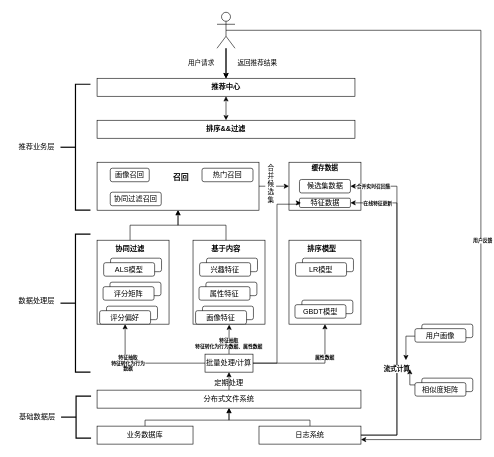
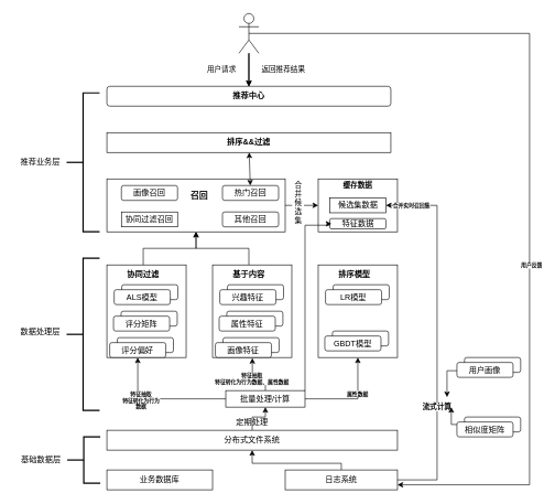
  <mxCell id="0" />
  <mxCell id="1" parent="0" />
- <mxCell id="2" style="edgeStyle=orthogonalEdgeStyle;rounded=0;orthogonalLoop=1;jettySize=auto;html=1;entryX=0.5;entryY=1;entryDx=0;entryDy=0;" parent="1" source="3" target="7" edge="1"><mxGeometry relative="1" as="geometry"><Array as="points"><mxPoint x="241" y="700" /><mxPoint x="381" y="700" /></Array></mxGeometry></mxCell>
  <mxCell id="3" value="业务数据库" style="rounded=0;whiteSpace=wrap;html=1;" parent="1" vertex="1"><mxGeometry x="161" y="710" width="160" height="30" as="geometry" /></mxCell>
  <mxCell id="4" style="edgeStyle=orthogonalEdgeStyle;rounded=0;orthogonalLoop=1;jettySize=auto;html=1;entryX=0.5;entryY=1;entryDx=0;entryDy=0;" parent="1" source="5" target="7" edge="1"><mxGeometry relative="1" as="geometry"><Array as="points"><mxPoint x="516" y="700" /><mxPoint x="381" y="700" /></Array></mxGeometry></mxCell>
  <mxCell id="5" value="日志系统" style="rounded=0;whiteSpace=wrap;html=1;" parent="1" vertex="1"><mxGeometry x="431" y="710" width="170" height="30" as="geometry" /></mxCell>
  <mxCell id="6" value="" style="edgeStyle=orthogonalEdgeStyle;rounded=0;orthogonalLoop=1;jettySize=auto;html=1;exitX=0.5;exitY=0;exitDx=0;exitDy=0;entryX=0.5;entryY=1;entryDx=0;entryDy=0;fontFamily=Georgia;" parent="1" source="7" target="11" edge="1"><mxGeometry relative="1" as="geometry" /></mxCell>
  <mxCell id="7" value="分布式文件系统" style="rounded=0;whiteSpace=wrap;html=1;gradientColor=none;" parent="1" vertex="1"><mxGeometry x="161" y="650" width="440" height="30" as="geometry" /></mxCell>
  <mxCell id="8" style="edgeStyle=orthogonalEdgeStyle;rounded=0;orthogonalLoop=1;jettySize=auto;html=1;entryX=0.5;entryY=1;entryDx=0;entryDy=0;fontFamily=Georgia;" parent="1" source="11" target="21" edge="1"><mxGeometry relative="1" as="geometry" /></mxCell>
  <mxCell id="9" style="edgeStyle=orthogonalEdgeStyle;rounded=0;orthogonalLoop=1;jettySize=auto;html=1;entryX=0.659;entryY=1.04;entryDx=0;entryDy=0;entryPerimeter=0;fontFamily=Georgia;fontSize=8;" parent="1" source="11" target="31" edge="1"><mxGeometry relative="1" as="geometry" /></mxCell>
  <mxCell id="10" style="edgeStyle=orthogonalEdgeStyle;rounded=0;orthogonalLoop=1;jettySize=auto;html=1;entryX=0.5;entryY=1;entryDx=0;entryDy=0;fontFamily=Georgia;fontSize=8;" parent="1" source="11" target="33" edge="1"><mxGeometry relative="1" as="geometry" /></mxCell>
- <mxCell id="11" value="批量处理/计算" style="rounded=0;whiteSpace=wrap;html=1;" parent="1" vertex="1"><mxGeometry x="341" y="590" width="80" height="30" as="geometry" /></mxCell>
+ <mxCell id="11" value="批量处理/计算" style="rounded=0;whiteSpace=wrap;html=1;" parent="1" vertex="1"><mxGeometry x="341" y="590" width="120" height="25" as="geometry" /></mxCell>
  <mxCell id="12" value="" style="group" parent="1" vertex="1" connectable="0"><mxGeometry x="161" y="400" width="120" height="140" as="geometry" /></mxCell>
  <mxCell id="13" value="" style="rounded=0;whiteSpace=wrap;html=1;" parent="12" vertex="1"><mxGeometry width="120" height="140" as="geometry" /></mxCell>
  <mxCell id="14" value="协同过滤" style="text;html=1;strokeColor=none;fillColor=none;align=center;verticalAlign=middle;whiteSpace=wrap;rounded=0;fontStyle=1" parent="12" vertex="1"><mxGeometry x="25" width="60" height="30" as="geometry" /></mxCell>
  <mxCell id="15" value="" style="group" parent="12" vertex="1" connectable="0"><mxGeometry x="10" y="30" width="97.5" height="30" as="geometry" /></mxCell>
  <mxCell id="16" value="" style="rounded=1;whiteSpace=wrap;html=1;" parent="15" vertex="1"><mxGeometry x="12.5" width="85" height="22.5" as="geometry" /></mxCell>
  <mxCell id="17" value="ALS模型" style="rounded=1;whiteSpace=wrap;html=1;" parent="15" vertex="1"><mxGeometry x="1" y="7.5" width="85" height="22.5" as="geometry" /></mxCell>
  <mxCell id="18" value="" style="rounded=1;whiteSpace=wrap;html=1;" parent="12" vertex="1"><mxGeometry x="21.5" y="70" width="85" height="22.5" as="geometry" /></mxCell>
  <mxCell id="19" value="评分矩阵" style="rounded=1;whiteSpace=wrap;html=1;" parent="12" vertex="1"><mxGeometry x="10" y="77.5" width="85" height="22.5" as="geometry" /></mxCell>
  <mxCell id="20" value="" style="rounded=1;whiteSpace=wrap;html=1;" parent="12" vertex="1"><mxGeometry x="15.75" y="110" width="85" height="22.5" as="geometry" /></mxCell>
  <mxCell id="21" value="评分偏好" style="rounded=1;whiteSpace=wrap;html=1;" parent="12" vertex="1"><mxGeometry x="4.25" y="117.5" width="85" height="22.5" as="geometry" /></mxCell>
  <mxCell id="22" value="" style="group" parent="1" vertex="1" connectable="0"><mxGeometry x="321" y="400" width="120" height="140" as="geometry" /></mxCell>
  <mxCell id="23" value="" style="rounded=0;whiteSpace=wrap;html=1;" parent="22" vertex="1"><mxGeometry width="120" height="140" as="geometry" /></mxCell>
  <mxCell id="24" value="基于内容" style="text;html=1;strokeColor=none;fillColor=none;align=center;verticalAlign=middle;whiteSpace=wrap;rounded=0;fontStyle=1" parent="22" vertex="1"><mxGeometry x="25" width="60" height="30" as="geometry" /></mxCell>
  <mxCell id="25" value="" style="group" parent="22" vertex="1" connectable="0"><mxGeometry x="10" y="30" width="97.5" height="30" as="geometry" /></mxCell>
  <mxCell id="26" value="" style="rounded=1;whiteSpace=wrap;html=1;" parent="25" vertex="1"><mxGeometry x="12.5" width="85" height="22.5" as="geometry" /></mxCell>
  <mxCell id="27" value="兴趣特征" style="rounded=1;whiteSpace=wrap;html=1;" parent="25" vertex="1"><mxGeometry x="1" y="7.5" width="85" height="22.5" as="geometry" /></mxCell>
  <mxCell id="28" value="" style="rounded=1;whiteSpace=wrap;html=1;" parent="22" vertex="1"><mxGeometry x="21.5" y="70" width="85" height="22.5" as="geometry" /></mxCell>
  <mxCell id="29" value="属性特征" style="rounded=1;whiteSpace=wrap;html=1;" parent="22" vertex="1"><mxGeometry x="10" y="77.5" width="85" height="22.5" as="geometry" /></mxCell>
  <mxCell id="30" value="" style="rounded=1;whiteSpace=wrap;html=1;" parent="22" vertex="1"><mxGeometry x="15.75" y="110" width="85" height="22.5" as="geometry" /></mxCell>
  <mxCell id="31" value="画像特征" style="rounded=1;whiteSpace=wrap;html=1;" parent="22" vertex="1"><mxGeometry x="4.25" y="117.5" width="85" height="22.5" as="geometry" /></mxCell>
  <mxCell id="32" value="" style="group" parent="1" vertex="1" connectable="0"><mxGeometry x="481" y="400" width="120" height="140" as="geometry" /></mxCell>
  <mxCell id="33" value="" style="rounded=0;whiteSpace=wrap;html=1;" parent="32" vertex="1"><mxGeometry width="120" height="140" as="geometry" /></mxCell>
  <mxCell id="34" value="排序模型" style="text;html=1;strokeColor=none;fillColor=none;align=center;verticalAlign=middle;whiteSpace=wrap;rounded=0;fontStyle=1" parent="32" vertex="1"><mxGeometry x="25" width="60" height="30" as="geometry" /></mxCell>
  <mxCell id="35" value="" style="group" parent="32" vertex="1" connectable="0"><mxGeometry x="10" y="30" width="97.5" height="30" as="geometry" /></mxCell>
  <mxCell id="36" value="" style="rounded=1;whiteSpace=wrap;html=1;" parent="35" vertex="1"><mxGeometry x="12.5" width="85" height="22.5" as="geometry" /></mxCell>
  <mxCell id="37" value="LR模型" style="rounded=1;whiteSpace=wrap;html=1;" parent="35" vertex="1"><mxGeometry x="1" y="7.5" width="85" height="22.5" as="geometry" /></mxCell>
  <mxCell id="38" value="" style="rounded=1;whiteSpace=wrap;html=1;" parent="32" vertex="1"><mxGeometry x="21.5" y="100" width="85" height="22.5" as="geometry" /></mxCell>
  <mxCell id="39" value="GBDT模型" style="rounded=1;whiteSpace=wrap;html=1;" parent="32" vertex="1"><mxGeometry x="10" y="107.5" width="85" height="22.5" as="geometry" /></mxCell>
  <mxCell id="40" value="定期处理" style="text;html=1;strokeColor=none;fillColor=none;align=center;verticalAlign=middle;whiteSpace=wrap;rounded=0;fontFamily=Georgia;" parent="1" vertex="1"><mxGeometry x="351" y="630" width="60" height="15" as="geometry" /></mxCell>
  <mxCell id="41" value="特征抽取&lt;br style=&quot;font-size: 8px;&quot;&gt;特征转化为行为数据" style="text;html=1;strokeColor=none;fillColor=none;align=center;verticalAlign=middle;whiteSpace=wrap;rounded=0;fontFamily=Georgia;fontSize=8;fontStyle=1;labelBackgroundColor=default;" parent="1" vertex="1"><mxGeometry x="183" y="590" width="60" height="30" as="geometry" /></mxCell>
  <mxCell id="42" value="特征抽取&lt;br style=&quot;font-size: 8px;&quot;&gt;特征转化为行为数据、属性数据" style="text;html=1;strokeColor=none;fillColor=none;align=center;verticalAlign=middle;whiteSpace=wrap;rounded=0;fontFamily=Georgia;fontSize=8;fontStyle=1;labelBackgroundColor=default;" parent="1" vertex="1"><mxGeometry x="321" y="560" width="120" height="23" as="geometry" /></mxCell>
  <mxCell id="43" value="属性数据" style="text;html=1;strokeColor=none;fillColor=none;align=center;verticalAlign=middle;whiteSpace=wrap;rounded=0;fontFamily=Georgia;fontSize=8;fontStyle=1;labelBackgroundColor=default;" parent="1" vertex="1"><mxGeometry x="511" y="583" width="60" height="23" as="geometry" /></mxCell>
  <mxCell id="44" style="edgeStyle=orthogonalEdgeStyle;rounded=0;orthogonalLoop=1;jettySize=auto;html=1;entryX=0;entryY=0.5;entryDx=0;entryDy=0;fontFamily=Helvetica;fontSize=11;" parent="1" source="50" target="75" edge="1"><mxGeometry relative="1" as="geometry" /></mxCell>
  <mxCell id="45" style="edgeStyle=orthogonalEdgeStyle;rounded=0;orthogonalLoop=1;jettySize=auto;html=1;entryX=0.5;entryY=1;entryDx=0;entryDy=0;fontFamily=Georgia;fontSize=11;" parent="1" source="14" target="50" edge="1"><mxGeometry relative="1" as="geometry" /></mxCell>
  <mxCell id="46" style="edgeStyle=orthogonalEdgeStyle;rounded=0;orthogonalLoop=1;jettySize=auto;html=1;entryX=0.5;entryY=1;entryDx=0;entryDy=0;fontFamily=Georgia;fontSize=11;" parent="1" source="24" target="50" edge="1"><mxGeometry relative="1" as="geometry" /></mxCell>
  <mxCell id="47" value="合并候选集" style="text;html=1;strokeColor=none;fillColor=none;align=center;verticalAlign=middle;whiteSpace=wrap;rounded=0;labelBackgroundColor=default;fontFamily=Helvetica;fontSize=11;" parent="1" vertex="1"><mxGeometry x="441" y="291.25" width="20" height="28.75" as="geometry" /></mxCell>
  <mxCell id="48" value="&lt;b&gt;排序&amp;amp;&amp;amp;过滤&lt;/b&gt;" style="rounded=0;whiteSpace=wrap;html=1;" parent="1" vertex="1"><mxGeometry x="161" y="200" width="430" height="30" as="geometry" /></mxCell>
  <mxCell id="49" value="" style="group" parent="1" vertex="1" connectable="0"><mxGeometry x="161" y="270" width="270" height="80" as="geometry" /></mxCell>
  <mxCell id="50" value="" style="rounded=0;whiteSpace=wrap;html=1;" parent="49" vertex="1"><mxGeometry width="270" height="80" as="geometry" /></mxCell>
- <mxCell id="51" value="画像召回" style="rounded=1;whiteSpace=wrap;html=1;" parent="49" vertex="1"><mxGeometry x="22" y="10" width="65" height="22.5" as="geometry" /></mxCell>
+ <mxCell id="51" value="画像召回" style="rounded=1;whiteSpace=wrap;html=1;" parent="49" vertex="1"><mxGeometry x="22" y="10" width="85" height="22.5" as="geometry" /></mxCell>
  <mxCell id="52" value="热门召回" style="rounded=1;whiteSpace=wrap;html=1;" parent="49" vertex="1"><mxGeometry x="175" y="10" width="85" height="22.5" as="geometry" /></mxCell>
- <mxCell id="54" value="协同过滤召回" style="rounded=1;whiteSpace=wrap;html=1;" parent="49" vertex="1"><mxGeometry x="22" y="50" width="85" height="22.5" as="geometry" /></mxCell>
+ <mxCell id="53" value="其他召回" style="rounded=1;whiteSpace=wrap;html=1;" parent="49" vertex="1"><mxGeometry x="175" y="50" width="85" height="22.5" as="geometry" /></mxCell>
+ <mxCell id="54" value="协同过滤召回" style="whiteSpace=wrap;html=1;rounded=0;" parent="49" vertex="1"><mxGeometry x="22" y="50" width="85" height="22.5" as="geometry" /></mxCell>
  <mxCell id="55" value="召回" style="text;html=1;strokeColor=none;fillColor=none;align=center;verticalAlign=middle;whiteSpace=wrap;rounded=0;labelBackgroundColor=default;fontFamily=Georgia;fontSize=13;fontStyle=1" parent="49" vertex="1"><mxGeometry x="110" y="10" width="60" height="30" as="geometry" /></mxCell>
- <mxCell id="56" value="&lt;b&gt;推荐中心&lt;/b&gt;" style="rounded=0;whiteSpace=wrap;html=1;" parent="1" vertex="1"><mxGeometry x="161" y="130" width="430" height="30" as="geometry" /></mxCell>
- <mxCell id="57" value="" style="endArrow=classic;startArrow=classic;html=1;rounded=0;fontFamily=Helvetica;fontSize=11;entryX=0.5;entryY=1;entryDx=0;entryDy=0;" parent="1" source="48" target="56" edge="1"><mxGeometry width="50" height="50" relative="1" as="geometry"><mxPoint x="311" y="320" as="sourcePoint" /><mxPoint x="361" y="270" as="targetPoint" /></mxGeometry></mxCell>
+ <mxCell id="56" value="&lt;b&gt;推荐中心&lt;/b&gt;" style="whiteSpace=wrap;html=1;rounded=1;" parent="1" vertex="1"><mxGeometry x="161" y="130" width="430" height="30" as="geometry" /></mxCell>
+ <mxCell id="57" value="" style="endArrow=classic;startArrow=classic;html=1;rounded=0;fontFamily=Helvetica;fontSize=11;" parent="1" source="48" target="52" edge="1"><mxGeometry width="50" height="50" relative="1" as="geometry"><mxPoint x="311" y="320" as="sourcePoint" /><mxPoint x="361" y="270" as="targetPoint" /></mxGeometry></mxCell>
  <mxCell id="58" value="" style="edgeStyle=orthogonalEdgeStyle;rounded=0;orthogonalLoop=1;jettySize=auto;html=1;fontFamily=Helvetica;fontSize=11;" parent="1" source="63" target="56" edge="1"><mxGeometry relative="1" as="geometry" /></mxCell>
  <mxCell id="59" value="" style="edgeStyle=orthogonalEdgeStyle;rounded=0;orthogonalLoop=1;jettySize=auto;html=1;fontFamily=Helvetica;fontSize=11;" parent="1" source="63" target="56" edge="1"><mxGeometry relative="1" as="geometry" /></mxCell>
  <mxCell id="60" value="" style="edgeStyle=orthogonalEdgeStyle;rounded=0;orthogonalLoop=1;jettySize=auto;html=1;fontFamily=Helvetica;fontSize=11;" parent="1" source="63" target="56" edge="1"><mxGeometry relative="1" as="geometry" /></mxCell>
  <mxCell id="61" style="edgeStyle=orthogonalEdgeStyle;rounded=0;orthogonalLoop=1;jettySize=auto;html=1;exitX=0.5;exitY=0.5;exitDx=0;exitDy=0;exitPerimeter=0;labelBackgroundColor=default;labelBorderColor=default;fontFamily=Helvetica;fontSize=8;fontColor=default;entryX=1;entryY=0.75;entryDx=0;entryDy=0;" parent="1" source="63" target="5" edge="1"><mxGeometry relative="1" as="geometry"><mxPoint x="661" y="310" as="targetPoint" /><Array as="points"><mxPoint x="801" y="50" /><mxPoint x="801" y="732" /></Array></mxGeometry></mxCell>
  <mxCell id="62" value="用户反馈" style="edgeLabel;html=1;align=center;verticalAlign=middle;resizable=0;points=[];fontSize=8;fontFamily=Helvetica;fontColor=default;fontStyle=1" parent="61" vertex="1" connectable="0"><mxGeometry x="0.187" y="2" relative="1" as="geometry"><mxPoint as="offset" /></mxGeometry></mxCell>
  <mxCell id="63" value="" style="shape=umlActor;verticalLabelPosition=bottom;verticalAlign=top;html=1;labelBackgroundColor=default;fontFamily=Helvetica;fontSize=11;" parent="1" vertex="1"><mxGeometry x="361" y="20" width="30" height="60" as="geometry" /></mxCell>
  <mxCell id="64" value="用户请求" style="text;html=1;strokeColor=none;fillColor=none;align=center;verticalAlign=middle;whiteSpace=wrap;rounded=0;labelBackgroundColor=default;fontFamily=Helvetica;fontSize=11;" parent="1" vertex="1"><mxGeometry x="305" y="95" width="60" height="20" as="geometry" /></mxCell>
  <mxCell id="65" value="返回推荐结果" style="text;html=1;strokeColor=none;fillColor=none;align=center;verticalAlign=middle;whiteSpace=wrap;rounded=0;labelBackgroundColor=default;fontFamily=Helvetica;fontSize=11;" parent="1" vertex="1"><mxGeometry x="391" y="90" width="75" height="30" as="geometry" /></mxCell>
  <mxCell id="66" value="" style="group" parent="1" vertex="1" connectable="0"><mxGeometry x="21" y="660" width="130" height="70" as="geometry" /></mxCell>
  <mxCell id="67" value="" style="strokeWidth=2;html=1;shape=mxgraph.flowchart.annotation_2;align=left;labelPosition=right;pointerEvents=1;" parent="66" vertex="1"><mxGeometry x="80" width="50" height="70" as="geometry" /></mxCell>
  <mxCell id="68" value="基础数据层" style="text;html=1;resizable=0;autosize=1;align=center;verticalAlign=middle;points=[];fillColor=none;strokeColor=none;rounded=0;" parent="66" vertex="1"><mxGeometry y="25" width="80" height="20" as="geometry" /></mxCell>
  <mxCell id="69" value="" style="group" parent="1" vertex="1" connectable="0"><mxGeometry x="20" y="390" width="130" height="230" as="geometry" /></mxCell>
  <mxCell id="70" value="" style="strokeWidth=2;html=1;shape=mxgraph.flowchart.annotation_2;align=left;labelPosition=right;pointerEvents=1;" parent="69" vertex="1"><mxGeometry x="80" width="50" height="230" as="geometry" /></mxCell>
  <mxCell id="71" value="数据处理层" style="text;html=1;resizable=0;autosize=1;align=center;verticalAlign=middle;points=[];fillColor=none;strokeColor=none;rounded=0;" parent="69" vertex="1"><mxGeometry y="102.143" width="80" height="20" as="geometry" /></mxCell>
  <mxCell id="72" value="" style="group" parent="1" vertex="1" connectable="0"><mxGeometry x="20" y="140" width="130" height="210" as="geometry" /></mxCell>
  <mxCell id="73" value="" style="strokeWidth=2;html=1;shape=mxgraph.flowchart.annotation_2;align=left;labelPosition=right;pointerEvents=1;" parent="72" vertex="1"><mxGeometry x="80" width="50" height="210" as="geometry" /></mxCell>
  <mxCell id="74" value="推荐业务层" style="text;html=1;resizable=0;autosize=1;align=center;verticalAlign=middle;points=[];fillColor=none;strokeColor=none;rounded=0;" parent="72" vertex="1"><mxGeometry y="94" width="80" height="20" as="geometry" /></mxCell>
  <mxCell id="75" value="" style="rounded=0;whiteSpace=wrap;html=1;" parent="1" vertex="1"><mxGeometry x="481" y="270" width="120" height="80" as="geometry" /></mxCell>
- <mxCell id="76" value="候选集数据" style="rounded=1;whiteSpace=wrap;html=1;" parent="1" vertex="1"><mxGeometry x="498.5" y="298.75" width="85" height="22.5" as="geometry" /></mxCell>
+ <mxCell id="76" value="候选集数据" style="whiteSpace=wrap;html=1;rounded=0;" parent="1" vertex="1"><mxGeometry x="498.5" y="298.75" width="85" height="22.5" as="geometry" /></mxCell>
  <mxCell id="77" value="特征数据" style="rounded=1;whiteSpace=wrap;html=1;" parent="1" vertex="1"><mxGeometry x="498.5" y="330" width="85" height="15.5" as="geometry" /></mxCell>
  <mxCell id="78" value="缓存数据" style="text;html=1;strokeColor=none;fillColor=none;align=center;verticalAlign=middle;whiteSpace=wrap;rounded=0;labelBackgroundColor=default;fontFamily=Georgia;fontSize=11;fontStyle=1" parent="1" vertex="1"><mxGeometry x="511" y="270" width="60" height="20" as="geometry" /></mxCell>
  <mxCell id="79" style="edgeStyle=orthogonalEdgeStyle;rounded=0;orthogonalLoop=1;jettySize=auto;html=1;entryX=1;entryY=0.5;entryDx=0;entryDy=0;fontFamily=Helvetica;fontSize=11;labelBackgroundColor=default;fontColor=none;noLabel=1;" parent="1" source="5" target="76" edge="1"><mxGeometry relative="1" as="geometry"><Array as="points"><mxPoint x="661" y="725" /><mxPoint x="661" y="310" /></Array></mxGeometry></mxCell>
  <mxCell id="80" value="合并实时召回集" style="edgeLabel;html=1;align=center;verticalAlign=middle;resizable=0;points=[];fontSize=8;fontFamily=Helvetica;fontColor=default;fontStyle=1" parent="79" vertex="1" connectable="0"><mxGeometry x="0.827" y="1" relative="1" as="geometry"><mxPoint x="-10" y="-1" as="offset" /></mxGeometry></mxCell>
- <mxCell id="81" style="edgeStyle=orthogonalEdgeStyle;rounded=0;orthogonalLoop=1;jettySize=auto;html=1;entryX=1;entryY=0.5;entryDx=0;entryDy=0;labelBackgroundColor=default;labelBorderColor=default;fontFamily=Helvetica;fontSize=11;fontColor=default;" parent="1" source="5" target="77" edge="1"><mxGeometry relative="1" as="geometry"><Array as="points"><mxPoint x="661" y="725" /><mxPoint x="661" y="338" /></Array></mxGeometry></mxCell>
- <mxCell id="82" value="在线特征更新" style="edgeLabel;html=1;align=center;verticalAlign=middle;resizable=0;points=[];fontSize=8;fontFamily=Helvetica;fontColor=default;fontStyle=1" parent="81" vertex="1" connectable="0"><mxGeometry x="0.828" y="1" relative="1" as="geometry"><mxPoint as="offset" /></mxGeometry></mxCell>
  <mxCell id="83" value="流式计算" style="text;html=1;strokeColor=none;fillColor=none;align=center;verticalAlign=middle;whiteSpace=wrap;rounded=0;labelBackgroundColor=default;fontFamily=Helvetica;fontSize=11;fontColor=default;labelBorderColor=none;fontStyle=1" parent="1" vertex="1"><mxGeometry x="631" y="600" width="60" height="30" as="geometry" /></mxCell>
  <mxCell id="84" style="edgeStyle=orthogonalEdgeStyle;rounded=0;orthogonalLoop=1;jettySize=auto;html=1;labelBackgroundColor=default;labelBorderColor=default;fontFamily=Helvetica;fontSize=11;fontColor=default;" parent="1" source="85" target="83" edge="1"><mxGeometry relative="1" as="geometry" /></mxCell>
  <mxCell id="85" value="" style="rounded=1;whiteSpace=wrap;html=1;" parent="1" vertex="1"><mxGeometry x="702.5" y="630" width="85" height="22.5" as="geometry" /></mxCell>
  <mxCell id="86" value="相似度矩阵" style="rounded=1;whiteSpace=wrap;html=1;" parent="1" vertex="1"><mxGeometry x="691" y="637.5" width="85" height="22.5" as="geometry" /></mxCell>
  <mxCell id="87" value="" style="group" parent="1" vertex="1" connectable="0"><mxGeometry x="691" y="540" width="96.5" height="30" as="geometry" /></mxCell>
  <mxCell id="88" value="" style="rounded=1;whiteSpace=wrap;html=1;" parent="87" vertex="1"><mxGeometry x="11.5" width="85" height="22.5" as="geometry" /></mxCell>
  <mxCell id="89" value="用户画像" style="rounded=1;whiteSpace=wrap;html=1;" parent="87" vertex="1"><mxGeometry y="7.5" width="85" height="22.5" as="geometry" /></mxCell>
  <mxCell id="90" style="edgeStyle=orthogonalEdgeStyle;rounded=0;orthogonalLoop=1;jettySize=auto;html=1;entryX=0.75;entryY=0;entryDx=0;entryDy=0;labelBackgroundColor=default;labelBorderColor=default;fontFamily=Helvetica;fontSize=11;fontColor=default;" parent="1" target="83" edge="1"><mxGeometry relative="1" as="geometry"><mxPoint x="691" y="560" as="sourcePoint" /><Array as="points"><mxPoint x="676" y="560" /></Array></mxGeometry></mxCell>
  <mxCell id="91" style="edgeStyle=orthogonalEdgeStyle;rounded=0;orthogonalLoop=1;jettySize=auto;html=1;labelBackgroundColor=default;labelBorderColor=default;fontFamily=Helvetica;fontSize=8;fontColor=default;entryX=0.029;entryY=0.5;entryDx=0;entryDy=0;entryPerimeter=0;" parent="1" source="11" target="77" edge="1"><mxGeometry relative="1" as="geometry"><Array as="points"><mxPoint x="461" y="605" /><mxPoint x="461" y="340" /><mxPoint x="498" y="340" /><mxPoint x="498" y="338" /></Array></mxGeometry></mxCell>
